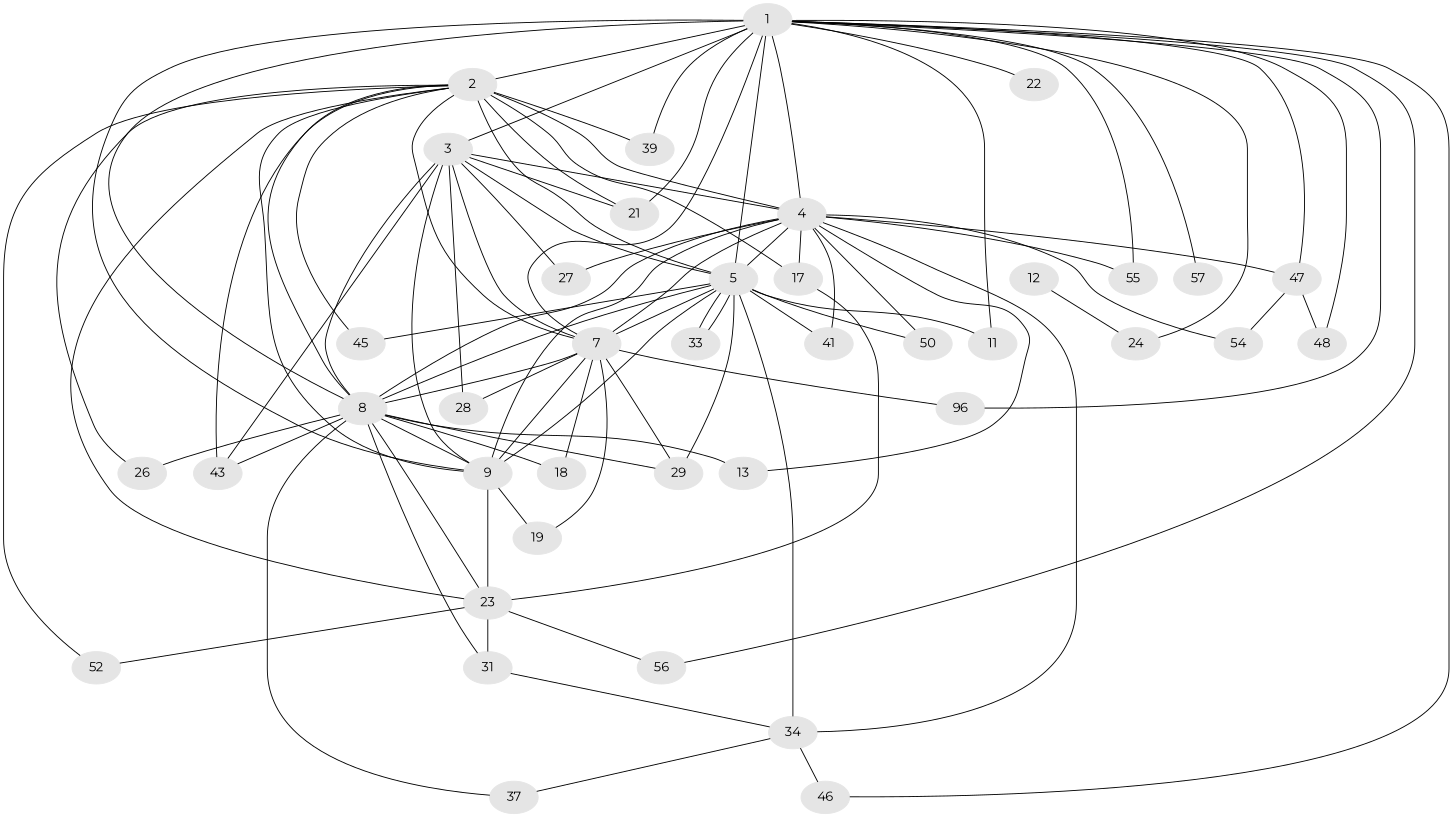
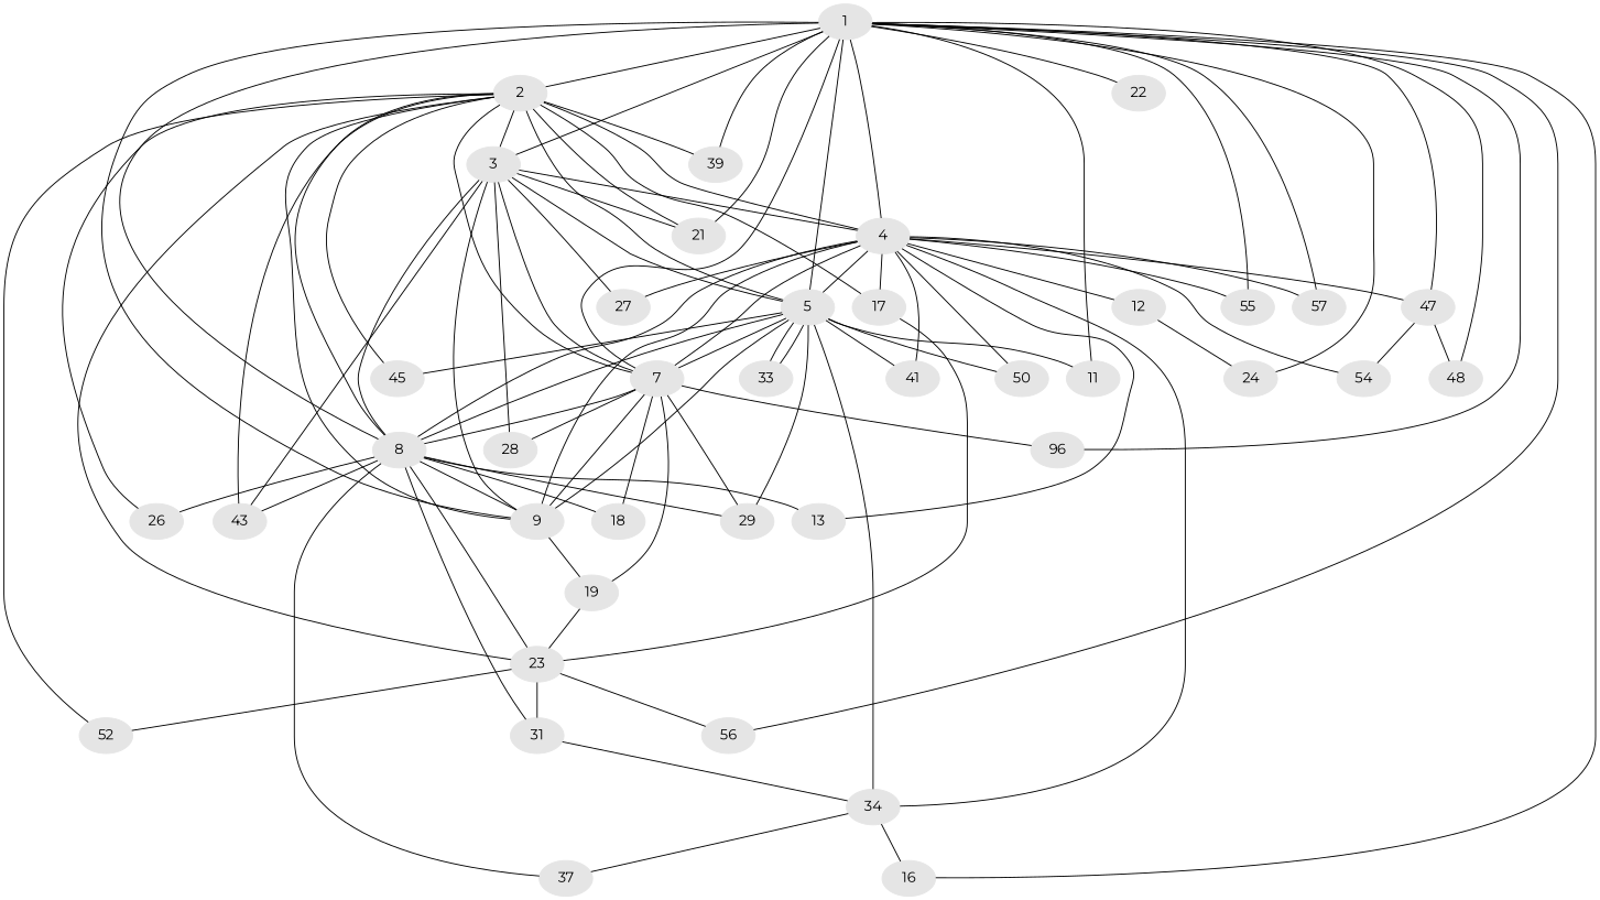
  graph {
    fontname=Montserrat
    node [color=gray90 fontname=Montserrat style=filled]
    edge [fontname=Montserrat]
    1 [super="+6"]
    2 [super="+14"]
    3 [super="+49"]
    4 [super="+10"]
    5 [super="+30"]
    7 [super="+53"]
    8 [super="+51"]
    9 [super="+20"]
    11
    n10 [label=96]
    21 [super="+32"]
    22
    24
    39
-   46
+   46 [label=16]
    48
    55
    56
    57
    47
    17 [super="+45"]
    23 [super="+25"]
    26
    n24 [label=45]
    43 [super="+44"]
    52
    27
    28
    12 [super="+15"]
    13
    34 [super="+38"]
    41
    54
    50
    29 [super="+40"]
    33 [super="+36"]
    18
    19
    31
    37
    1 -- 2 [weight=2]
    1 -- 3 [weight=3]
    1 -- 4 [weight=4]
    1 -- 5 [weight=2]
    1 -- 7 [weight=2]
    1 -- 8 [weight=2]
    1 -- 9 [weight=2]
    1 -- 11
    1 -- n10
    1 -- 21
    1 -- 22
    1 -- 24
    1 -- 39
    1 -- 46
    1 -- 48
    1 -- 55
    1 -- 56
    1 -- 57
    1 -- 47
+   2 -- 3
    2 -- 4 [weight=3]
    2 -- 5
    2 -- 7
    2 -- 8
    2 -- 9
    2 -- 21
    2 -- 39
    2 -- 17
    2 -- 23
    2 -- 26
    2 -- n24
    2 -- 43
    2 -- 52
    3 -- 4 [weight=2]
    3 -- 5
    3 -- 7
    3 -- 8
    3 -- 9
    3 -- 21
    3 -- 43
    3 -- 27
    3 -- 28
    4 -- 5 [weight=3]
    4 -- 7 [weight=2]
    4 -- 8 [weight=2]
    4 -- 9 [weight=3]
    4 -- 55
+   4 -- 57
    4 -- 47 [weight=2]
    4 -- 17
    4 -- 27
+   4 -- 12 [weight=2]
    4 -- 13
    4 -- 34
    4 -- 41
    4 -- 54
    4 -- 50
    5 -- 7
    5 -- 8
    5 -- 9
    5 -- 11
    5 -- n24
    5 -- 34
    5 -- 41
    5 -- 50
    5 -- 29
    5 -- 33 [weight=2]
    5 -- 33
    7 -- 8
    7 -- 9
    7 -- n10
    7 -- 28
    7 -- 29
    7 -- 18
    7 -- 19
    8 -- 9
    8 -- 23
    8 -- 26
    8 -- 43
    8 -- 13
    8 -- 29
    8 -- 18
    8 -- 31
    8 -- 37
-   9 -- 23 [weight=2]
+   19 -- 23 [weight=2]
    9 -- 19
    47 -- 48
    47 -- 54
    17 -- 23
    23 -- 56
    23 -- 52
    23 -- 31
    12 -- 24
    34 -- 46
    34 -- 37
    31 -- 34
  }
